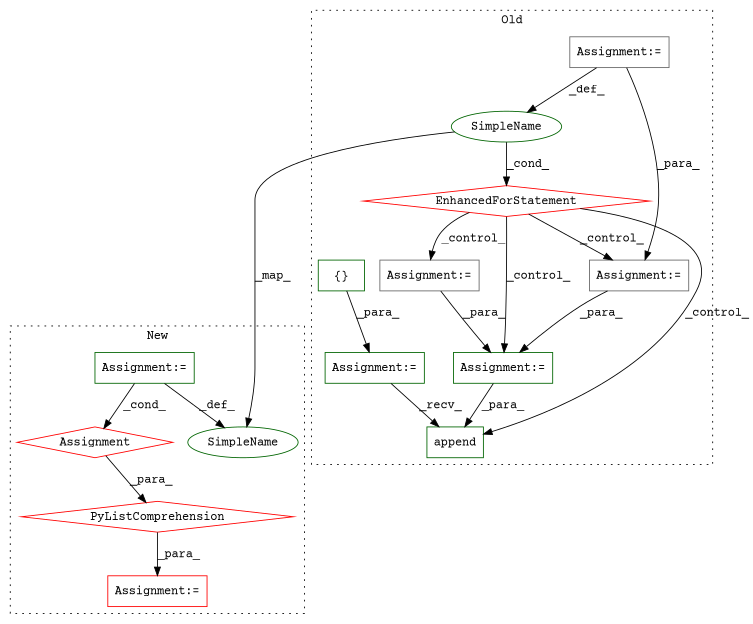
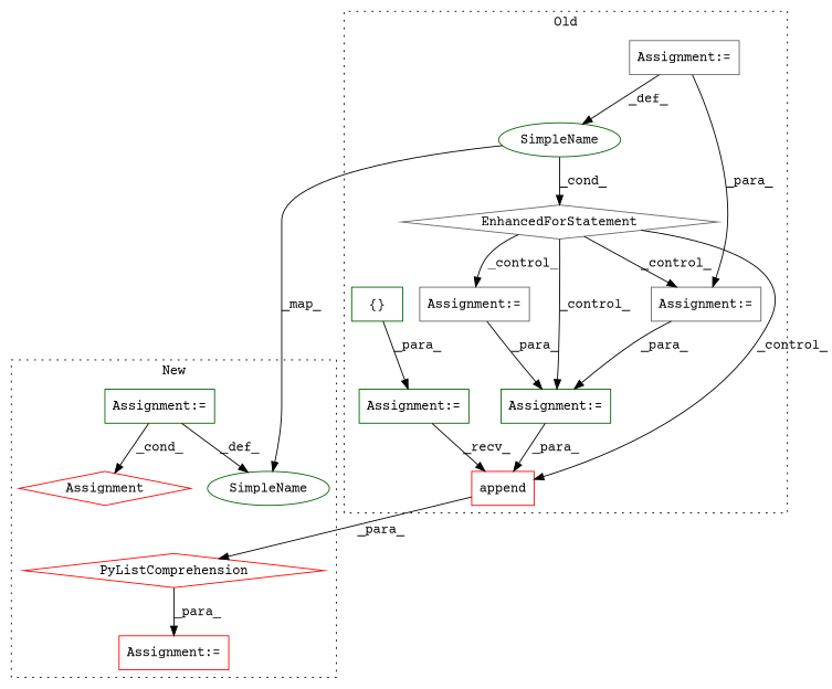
  digraph {
    fontname="Courier Prime"
    node [a=7 color=darkgreen fontname="Courier Prime" l=1 s="855,944" shape=box]
    edge [fontname="Courier Prime"]
-   n1 [a=32 l="7,1" label=append s="1161,1194"]
-   n2 [a=70 color=red l="53,2" label=EnhancedForStatement shape=diamond]
+   n1 [a=32 color=red l="7,1" label=append s="1161,1194"]
+   n2 [a=70 color=gray40 l="53,2" label=EnhancedForStatement shape=diamond]
    n3 [color=gray40 l="53,2" label="Assignment:="]
    n4 [label="Assignment:=" s=837]
    n5 [a=4 l=2 label="{}" s=847]
    n6 [a=42 label=SimpleName s=912 shape=ellipse]
    n7 [label="Assignment:=" s=1113]
    n8 [color=gray40 label="Assignment:=" s=1047]
    n9 [color=gray40 label="Assignment:=" s=1022]
    n10 [a=109 color=red l=150 label=PyListComprehension s=880 shape=diamond]
    n11 [a=113 color=red l=44 label=Assignment s=973 shape=diamond]
    n12 [l=44 label="Assignment:=" s=973]
    n13 [color=red label="Assignment:=" s=1165]
    n14 [a=42 label=SimpleName s=976 shape=ellipse]
    subgraph cluster_1 {
      label=Old
      style=dotted
      n1
      n2
      n3
      n4
      n5
      n6
      n7
      n8
      n9
    }
    subgraph cluster_2 {
      label=New
      style=dotted
      n10
      n11
      n12
      n13
      n14
    }
    n2 -> n1 [label=_control_]
    n2 -> n7 [label=_control_]
    n2 -> n8 [label=_control_]
    n2 -> n9 [label=_control_]
    n3 -> n6 [label=_def_]
    n3 -> n8 [label=_para_]
    n4 -> n1 [label=_recv_]
    n5 -> n4 [label=_para_]
    n6 -> n2 [label=_cond_]
    n6 -> n14 [label=_map_]
    n7 -> n1 [label=_para_]
    n8 -> n7 [label=_para_]
    n9 -> n7 [label=_para_]
    n10 -> n13 [label=_para_]
-   n11 -> n10 [label=_para_]
+   n1 -> n10 [label=_para_]
    n12 -> n11 [label=_cond_]
    n12 -> n14 [label=_def_]
  }
